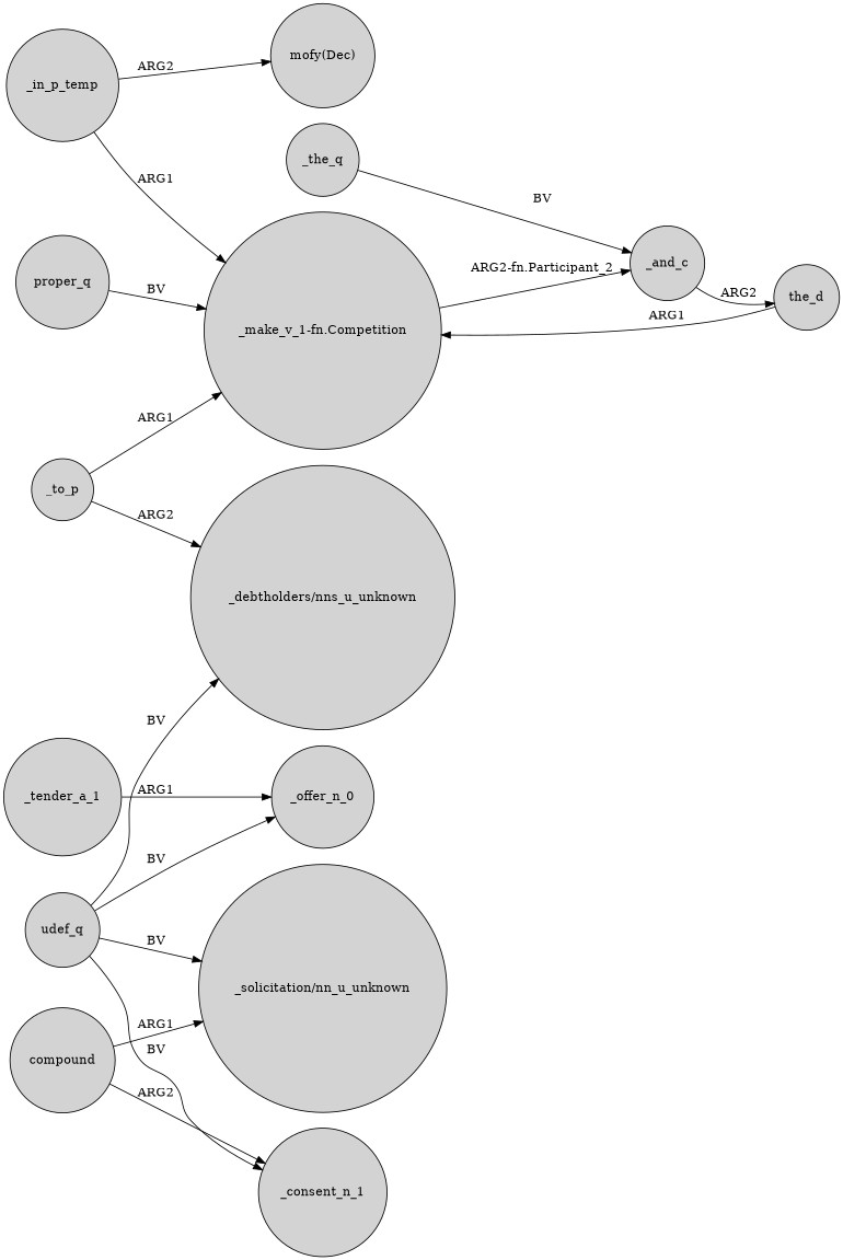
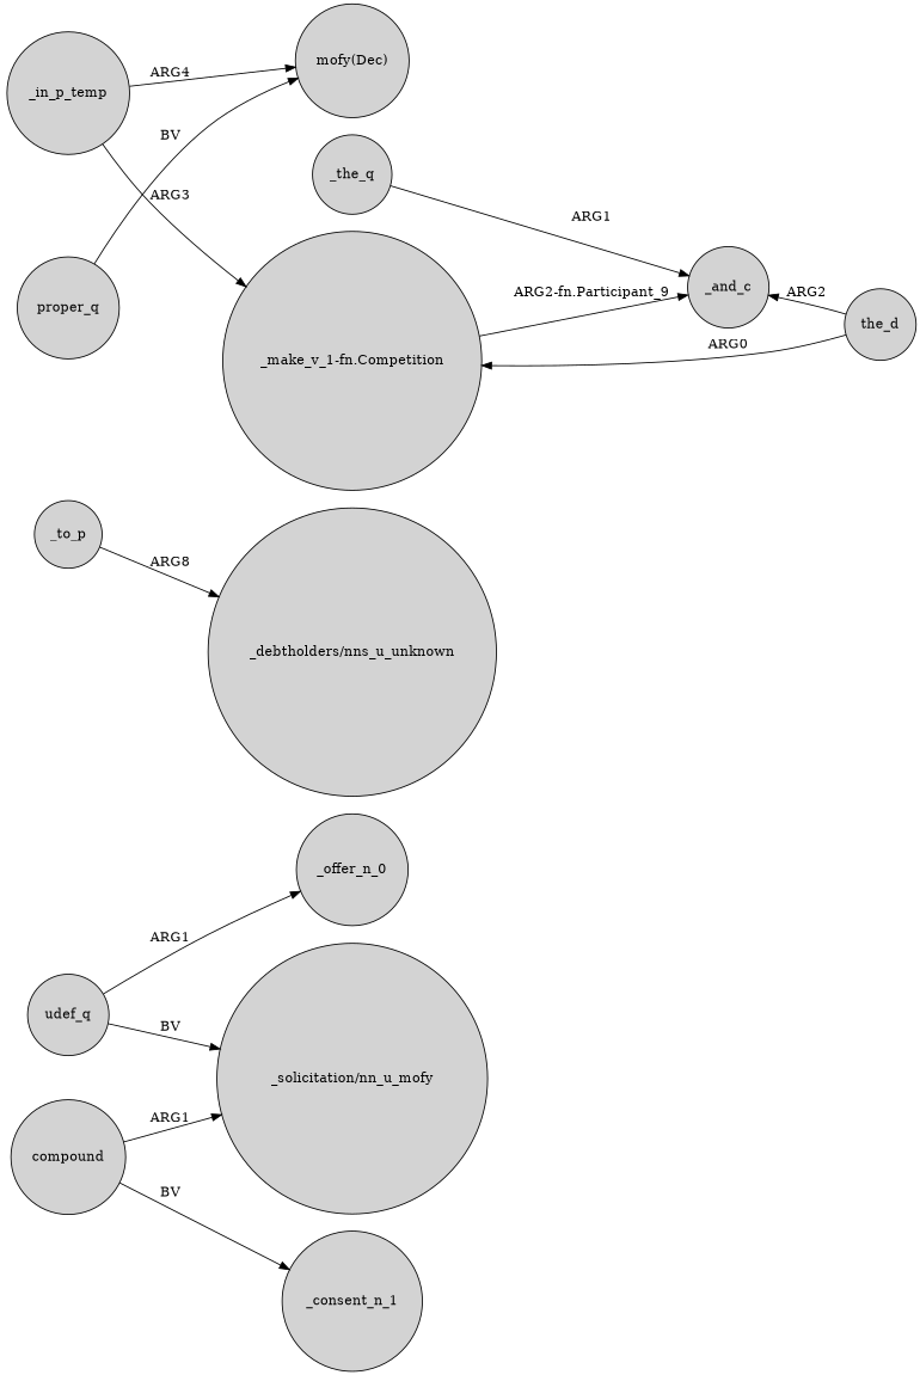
  digraph {
    rankdir=LR
    node [shape=circle style=filled]
    "_make_v_1-fn.Competition"
    _and_c
    n3 [label=_offer_n_0]
    udef_q
-   "_solicitation/nn_u_unknown"
+   "_solicitation/nn_u_unknown" [label="_solicitation/nn_u_mofy"]
    _consent_n_1
    "_debtholders/nns_u_unknown"
    compound
    _in_p_temp
    "mofy(Dec)"
-   _tender_a_1
    n12 [label=the_d]
    _the_q
    _to_p
    proper_q
-   "_make_v_1-fn.Competition" -> _and_c [label="ARG2-fn.Participant_2"]
-   udef_q -> n3 [label=BV]
+   "_make_v_1-fn.Competition" -> _and_c [label="ARG2-fn.Participant_9"]
+   udef_q -> n3 [label=ARG1]
    udef_q -> "_solicitation/nn_u_unknown" [label=BV]
-   udef_q -> _consent_n_1 [label=BV]
-   udef_q -> "_debtholders/nns_u_unknown" [label=BV]
    compound -> "_solicitation/nn_u_unknown" [label=ARG1]
-   compound -> _consent_n_1 [label=ARG2]
-   _in_p_temp -> "_make_v_1-fn.Competition" [label=ARG1]
-   _in_p_temp -> "mofy(Dec)" [label=ARG2]
-   _tender_a_1 -> n3 [label=ARG1]
-   n12 -> "_make_v_1-fn.Competition" [label=ARG1]
-   _and_c -> n12 [label=ARG2]
-   _the_q -> _and_c [label=BV]
-   _to_p -> "_make_v_1-fn.Competition" [label=ARG1]
-   _to_p -> "_debtholders/nns_u_unknown" [label=ARG2]
-   proper_q -> "_make_v_1-fn.Competition" [label=BV]
+   compound -> _consent_n_1 [label=BV]
+   _in_p_temp -> "_make_v_1-fn.Competition" [label=ARG3]
+   _in_p_temp -> "mofy(Dec)" [label=ARG4]
+   n12 -> "_make_v_1-fn.Competition" [label=ARG0]
+   n12 -> _and_c [label=ARG2]
+   _the_q -> _and_c [label=ARG1]
+   _to_p -> "_debtholders/nns_u_unknown" [label=ARG8]
+   proper_q -> "mofy(Dec)" [label=BV]
  }
